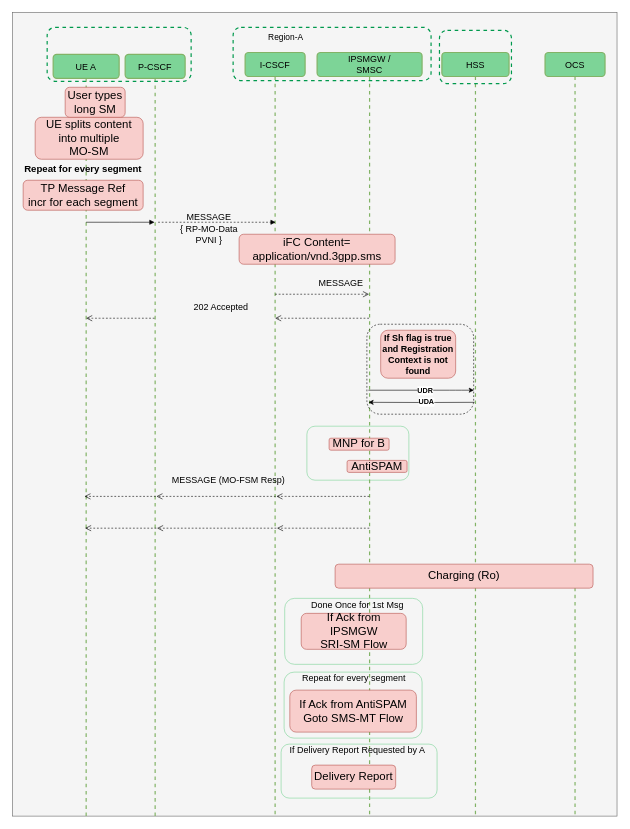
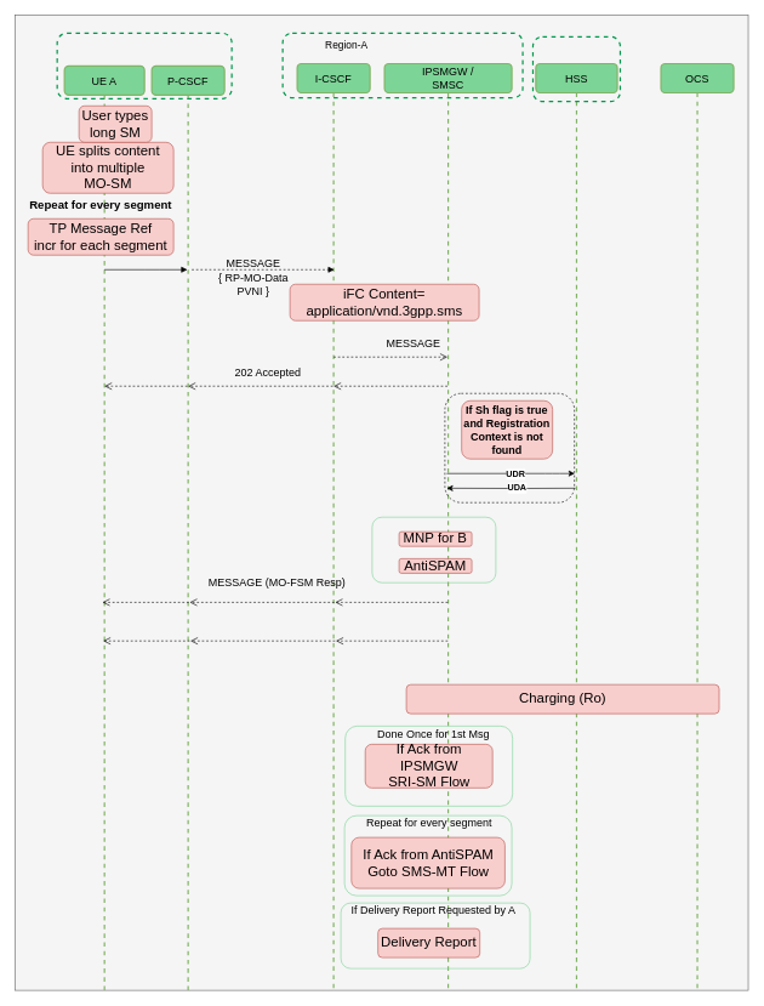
  <mxCell id="0" />
  <mxCell id="1" parent="0" />
  <mxCell id="2" value="" style="rounded=0;whiteSpace=wrap;html=1;fillColor=#f5f5f5;strokeColor=#666666;glass=0;comic=0;fontSize=19;fontColor=#000000;align=center;" parent="1" vertex="1"><mxGeometry x="20" y="20" width="1008" height="1340" as="geometry" /></mxCell>
  <mxCell id="3" value="" style="rounded=1;whiteSpace=wrap;html=1;glass=0;comic=0;strokeColor=#7DD497;strokeWidth=1;fillColor=none;fontSize=19;fontColor=#000000;align=center;" parent="1" vertex="1"><mxGeometry x="511" y="710" width="170" height="90" as="geometry" /></mxCell>
  <mxCell id="4" value="UE A" style="shape=umlLifeline;perimeter=lifelinePerimeter;whiteSpace=wrap;html=1;container=1;collapsible=0;recursiveResize=0;outlineConnect=0;strokeColor=#82b366;strokeWidth=2;fillColor=#7DD497;rounded=1;glass=0;comic=0;fontSize=15;align=center;" parent="1" vertex="1"><mxGeometry x="88" y="90" width="110" height="1270" as="geometry" /></mxCell>
  <mxCell id="5" value="&lt;div&gt;UE splits content&lt;/div&gt;&lt;div&gt;into multiple&lt;/div&gt;&lt;div&gt;MO-SM&lt;/div&gt;" style="rounded=1;whiteSpace=wrap;html=1;glass=0;comic=0;strokeColor=#b85450;strokeWidth=1;fillColor=#f8cecc;fontSize=19;fontColor=#000000;align=center;" parent="4" vertex="1"><mxGeometry x="-30" y="105" width="180" height="70" as="geometry" /></mxCell>
  <mxCell id="6" value="&lt;div&gt;TP Message Ref&lt;/div&gt;&lt;div&gt;incr for each segment&lt;/div&gt;" style="rounded=1;whiteSpace=wrap;html=1;glass=0;comic=0;strokeColor=#b85450;strokeWidth=1;fillColor=#f8cecc;fontSize=19;fontColor=#000000;align=center;" parent="4" vertex="1"><mxGeometry x="-50" y="210" width="200" height="50" as="geometry" /></mxCell>
  <mxCell id="7" value="P-CSCF" style="shape=umlLifeline;perimeter=lifelinePerimeter;whiteSpace=wrap;html=1;container=1;collapsible=0;recursiveResize=0;outlineConnect=0;strokeColor=#82b366;strokeWidth=2;fillColor=#7DD497;rounded=1;glass=0;comic=0;fontSize=15;align=center;" parent="1" vertex="1"><mxGeometry x="208" y="90" width="100" height="1270" as="geometry" /></mxCell>
  <mxCell id="8" value="I-CSCF" style="shape=umlLifeline;perimeter=lifelinePerimeter;whiteSpace=wrap;html=1;container=1;collapsible=0;recursiveResize=0;outlineConnect=0;strokeColor=#82b366;strokeWidth=2;fillColor=#7DD497;rounded=1;glass=0;comic=0;fontSize=15;align=center;" parent="1" vertex="1"><mxGeometry x="408" y="87" width="100" height="1273" as="geometry" /></mxCell>
  <mxCell id="9" value="IPSMGW /&lt;br&gt;SMSC&lt;br&gt;" style="shape=umlLifeline;perimeter=lifelinePerimeter;whiteSpace=wrap;html=1;container=1;collapsible=0;recursiveResize=0;outlineConnect=0;strokeColor=#82b366;strokeWidth=2;fillColor=#7DD497;rounded=1;glass=0;comic=0;fontSize=15;align=center;" parent="1" vertex="1"><mxGeometry x="528" y="87" width="175" height="1273" as="geometry" /></mxCell>
  <mxCell id="10" value="&lt;div&gt;If Ack from IPSMGW&lt;/div&gt;&lt;div&gt;SRI-SM Flow&lt;/div&gt;" style="rounded=1;whiteSpace=wrap;html=1;glass=0;comic=0;strokeColor=#b85450;strokeWidth=1;fillColor=#f8cecc;fontSize=19;fontColor=#000000;align=center;" parent="9" vertex="1"><mxGeometry x="-26.5" y="935" width="175" height="60" as="geometry" /></mxCell>
  <mxCell id="11" value="Done Once for 1st Msg&lt;br&gt;" style="text;html=1;strokeColor=none;fillColor=none;align=center;verticalAlign=middle;whiteSpace=wrap;rounded=0;glass=0;comic=0;fontSize=15;" parent="9" vertex="1"><mxGeometry x="-24" y="910" width="183" height="20" as="geometry" /></mxCell>
  <mxCell id="12" value="Delivery Report" style="rounded=1;whiteSpace=wrap;html=1;glass=0;comic=0;strokeColor=#b85450;strokeWidth=1;fillColor=#f8cecc;fontSize=19;fontColor=#000000;align=center;" parent="9" vertex="1"><mxGeometry x="-9" y="1188" width="140" height="40" as="geometry" /></mxCell>
  <mxCell id="13" value="&lt;div&gt;If Ack from AntiSPAM&lt;/div&gt;&lt;div&gt;Goto SMS-MT Flow&lt;/div&gt;" style="rounded=1;whiteSpace=wrap;html=1;glass=0;comic=0;strokeColor=#b85450;strokeWidth=1;fillColor=#f8cecc;fontSize=19;fontColor=#000000;align=center;" parent="9" vertex="1"><mxGeometry x="-45.5" y="1063" width="211" height="70" as="geometry" /></mxCell>
  <mxCell id="14" value="Repeat for every segment&lt;br&gt;" style="text;html=1;strokeColor=none;fillColor=none;align=center;verticalAlign=middle;whiteSpace=wrap;rounded=0;glass=0;comic=0;fontSize=15;" parent="9" vertex="1"><mxGeometry x="-46.5" y="1033" width="215" height="20" as="geometry" /></mxCell>
  <mxCell id="15" value="" style="rounded=1;whiteSpace=wrap;html=1;glass=0;comic=0;strokeColor=#7DD497;strokeWidth=1;fillColor=none;fontSize=19;fontColor=#000000;align=center;" parent="9" vertex="1"><mxGeometry x="-55" y="1033" width="230" height="110" as="geometry" /></mxCell>
- <mxCell id="16" value="&lt;div&gt;AntiSPAM&lt;/div&gt;" style="rounded=1;whiteSpace=wrap;html=1;glass=0;comic=0;strokeColor=#b85450;strokeWidth=1;fillColor=#f8cecc;fontSize=19;fontColor=#000000;align=center;" parent="9" vertex="1"><mxGeometry x="50" y="680" width="100" height="20" as="geometry" /></mxCell>
+ <mxCell id="16" value="&lt;div&gt;AntiSPAM&lt;/div&gt;" style="rounded=1;whiteSpace=wrap;html=1;glass=0;comic=0;strokeColor=#b85450;strokeWidth=1;fillColor=#f8cecc;fontSize=19;fontColor=#000000;align=center;" parent="9" vertex="1"><mxGeometry x="20" y="680" width="100" height="20" as="geometry" /></mxCell>
  <mxCell id="17" value="MNP for B" style="rounded=1;whiteSpace=wrap;html=1;glass=0;comic=0;strokeColor=#b85450;strokeWidth=1;fillColor=#f8cecc;fontSize=19;fontColor=#000000;align=center;" parent="9" vertex="1"><mxGeometry x="20" y="643" width="100" height="20" as="geometry" /></mxCell>
  <mxCell id="18" value="" style="rounded=1;whiteSpace=wrap;html=1;dashed=1;strokeWidth=2;strokeColor=#00994D;fillColor=none;glass=0;comic=0;fontSize=19;fontColor=#000000;align=center;" parent="1" vertex="1"><mxGeometry x="78" y="45" width="240" height="90" as="geometry" /></mxCell>
  <mxCell id="19" value="" style="rounded=1;whiteSpace=wrap;html=1;dashed=1;strokeWidth=2;strokeColor=#00994D;fillColor=none;glass=0;comic=0;fontSize=19;fontColor=#000000;align=center;" parent="1" vertex="1"><mxGeometry x="388" y="45" width="330" height="89" as="geometry" /></mxCell>
  <mxCell id="20" value="&lt;font style=&quot;font-size: 14px&quot;&gt;Region-A&lt;/font&gt;" style="text;html=1;strokeColor=none;fillColor=none;align=center;verticalAlign=middle;whiteSpace=wrap;rounded=0;glass=0;comic=0;fontSize=19;fontColor=#000000;" parent="1" vertex="1"><mxGeometry x="435.5" y="50" width="80" height="20" as="geometry" /></mxCell>
  <mxCell id="21" value="HSS" style="shape=umlLifeline;perimeter=lifelinePerimeter;whiteSpace=wrap;html=1;container=1;collapsible=0;recursiveResize=0;outlineConnect=0;strokeColor=#82b366;strokeWidth=2;fillColor=#7DD497;rounded=1;glass=0;comic=0;fontSize=15;align=center;" parent="1" vertex="1"><mxGeometry x="736" y="87" width="112" height="1273" as="geometry" /></mxCell>
  <mxCell id="22" value="OCS" style="shape=umlLifeline;perimeter=lifelinePerimeter;whiteSpace=wrap;html=1;container=1;collapsible=0;recursiveResize=0;outlineConnect=0;strokeColor=#82b366;strokeWidth=2;fillColor=#7DD497;rounded=1;glass=0;comic=0;fontSize=15;align=center;" parent="1" vertex="1"><mxGeometry x="908" y="87" width="100" height="1273" as="geometry" /></mxCell>
+ <mxCell id="23" value="" style="html=1;verticalAlign=bottom;endArrow=open;dashed=1;endSize=8;fontSize=15;align=left;strokeWidth=1;" parent="1" source="8" target="7" edge="1"><mxGeometry relative="1" as="geometry"><mxPoint x="458" y="218" as="sourcePoint" /><mxPoint x="378" y="218" as="targetPoint" /><Array as="points"><mxPoint x="358" y="530" /><mxPoint x="298" y="530" /></Array></mxGeometry></mxCell>
  <mxCell id="24" value="" style="html=1;verticalAlign=bottom;endArrow=open;dashed=1;endSize=8;fontSize=15;align=left;" parent="1" source="7" target="4" edge="1"><mxGeometry relative="1" as="geometry"><mxPoint x="248" y="220" as="sourcePoint" /><mxPoint x="168" y="220" as="targetPoint" /><Array as="points"><mxPoint x="198" y="530" /><mxPoint x="158" y="530" /></Array></mxGeometry></mxCell>
  <mxCell id="25" value="&lt;div style=&quot;text-align: left&quot;&gt;&lt;br&gt;&lt;/div&gt;" style="html=1;verticalAlign=bottom;endArrow=block;fontSize=15;align=left;" parent="1" source="4" target="7" edge="1"><mxGeometry width="80" relative="1" as="geometry"><mxPoint x="138" y="180" as="sourcePoint" /><mxPoint x="218" y="180" as="targetPoint" /><Array as="points"><mxPoint x="208" y="370" /></Array></mxGeometry></mxCell>
  <mxCell id="26" value="" style="html=1;verticalAlign=bottom;endArrow=block;fontSize=15;dashed=1;" parent="1" edge="1"><mxGeometry width="80" relative="1" as="geometry"><mxPoint x="263" y="370" as="sourcePoint" /><mxPoint x="459" y="370" as="targetPoint" /><Array as="points" /></mxGeometry></mxCell>
  <mxCell id="27" value="" style="html=1;verticalAlign=bottom;endArrow=open;dashed=1;endSize=8;fontSize=15;align=left;strokeWidth=1;" parent="1" source="9" target="8" edge="1"><mxGeometry relative="1" as="geometry"><mxPoint x="467" y="620" as="sourcePoint" /><mxPoint x="498" y="610" as="targetPoint" /><Array as="points"><mxPoint x="568" y="530" /></Array></mxGeometry></mxCell>
  <mxCell id="28" value="" style="html=1;verticalAlign=bottom;endArrow=open;dashed=1;endSize=8;fontSize=15;align=left;strokeWidth=1;" parent="1" source="8" target="9" edge="1"><mxGeometry relative="1" as="geometry"><mxPoint x="558" y="480" as="sourcePoint" /><mxPoint x="587" y="620" as="targetPoint" /><Array as="points"><mxPoint x="568" y="490" /></Array></mxGeometry></mxCell>
  <mxCell id="29" value="" style="html=1;verticalAlign=bottom;endArrow=open;dashed=1;endSize=8;fontSize=15;align=left;strokeWidth=1;" parent="1" edge="1"><mxGeometry relative="1" as="geometry"><mxPoint x="460" y="880" as="sourcePoint" /><mxPoint x="261.2" y="880" as="targetPoint" /><Array as="points"><mxPoint x="301" y="880" /></Array></mxGeometry></mxCell>
  <mxCell id="30" value="" style="html=1;verticalAlign=bottom;endArrow=open;dashed=1;endSize=8;fontSize=15;align=left;" parent="1" edge="1"><mxGeometry relative="1" as="geometry"><mxPoint x="260" y="880" as="sourcePoint" /><mxPoint x="141.2" y="880" as="targetPoint" /><Array as="points"><mxPoint x="171" y="880" /></Array></mxGeometry></mxCell>
  <mxCell id="31" value="" style="html=1;verticalAlign=bottom;endArrow=open;dashed=1;endSize=8;fontSize=15;align=left;strokeWidth=1;" parent="1" edge="1"><mxGeometry relative="1" as="geometry"><mxPoint x="615" y="880" as="sourcePoint" /><mxPoint x="461.2" y="880" as="targetPoint" /><Array as="points"><mxPoint x="521" y="880" /><mxPoint x="491" y="880" /><mxPoint x="471" y="880" /></Array></mxGeometry></mxCell>
  <mxCell id="32" value="" style="html=1;verticalAlign=bottom;endArrow=open;dashed=1;endSize=8;fontSize=15;align=left;strokeWidth=1;" parent="1" edge="1"><mxGeometry relative="1" as="geometry"><mxPoint x="459" y="827" as="sourcePoint" /><mxPoint x="260.2" y="827" as="targetPoint" /><Array as="points"><mxPoint x="300" y="827" /></Array></mxGeometry></mxCell>
  <mxCell id="33" value="" style="html=1;verticalAlign=bottom;endArrow=open;dashed=1;endSize=8;fontSize=15;align=left;" parent="1" edge="1"><mxGeometry relative="1" as="geometry"><mxPoint x="259" y="827" as="sourcePoint" /><mxPoint x="140.2" y="827" as="targetPoint" /><Array as="points"><mxPoint x="170" y="827" /></Array></mxGeometry></mxCell>
  <mxCell id="34" value="" style="html=1;verticalAlign=bottom;endArrow=open;dashed=1;endSize=8;fontSize=15;align=left;strokeWidth=1;" parent="1" edge="1"><mxGeometry relative="1" as="geometry"><mxPoint x="615" y="827" as="sourcePoint" /><mxPoint x="460.2" y="827" as="targetPoint" /><Array as="points"><mxPoint x="520" y="827" /><mxPoint x="490" y="827" /><mxPoint x="470" y="827" /></Array></mxGeometry></mxCell>
  <mxCell id="35" value="&lt;div&gt;User types&lt;/div&gt;&lt;div&gt;long SM&lt;/div&gt;" style="rounded=1;whiteSpace=wrap;html=1;glass=0;comic=0;strokeColor=#b85450;strokeWidth=1;fillColor=#f8cecc;fontSize=19;fontColor=#000000;align=center;" parent="1" vertex="1"><mxGeometry x="108" y="145" width="100" height="50" as="geometry" /></mxCell>
  <mxCell id="36" value="Charging (Ro)" style="rounded=1;whiteSpace=wrap;html=1;glass=0;comic=0;strokeColor=#b85450;strokeWidth=1;fillColor=#f8cecc;fontSize=19;fontColor=#000000;align=center;" parent="1" vertex="1"><mxGeometry x="558" y="940" width="430" height="40" as="geometry" /></mxCell>
  <mxCell id="37" value="&lt;div&gt;{ RP-MO-Data&lt;/div&gt;&lt;div&gt;PVNI }&lt;/div&gt;" style="text;html=1;strokeColor=none;fillColor=none;align=center;verticalAlign=middle;whiteSpace=wrap;rounded=0;glass=0;comic=0;fontSize=15;" parent="1" vertex="1"><mxGeometry x="258" y="370" width="180" height="40" as="geometry" /></mxCell>
  <mxCell id="38" value="&lt;font style=&quot;font-size: 15px&quot;&gt;MESSAGE&lt;/font&gt;" style="text;html=1;strokeColor=none;fillColor=none;align=center;verticalAlign=middle;whiteSpace=wrap;rounded=0;glass=0;comic=0;fontSize=15;" parent="1" vertex="1"><mxGeometry x="308" y="350" width="80" height="20" as="geometry" /></mxCell>
  <mxCell id="39" value="&lt;font style=&quot;font-size: 16px;&quot;&gt;Repeat for every segment&lt;/font&gt;" style="text;html=1;strokeColor=none;fillColor=none;align=center;verticalAlign=middle;whiteSpace=wrap;rounded=0;glass=0;comic=0;fontSize=16;fontStyle=1" parent="1" vertex="1"><mxGeometry x="28" y="270" width="220" height="20" as="geometry" /></mxCell>
  <mxCell id="40" value="&lt;font style=&quot;font-size: 15px&quot;&gt;MESSAGE&lt;/font&gt;" style="text;html=1;strokeColor=none;fillColor=none;align=center;verticalAlign=middle;whiteSpace=wrap;rounded=0;glass=0;comic=0;fontSize=15;" parent="1" vertex="1"><mxGeometry x="528" y="460" width="80" height="20" as="geometry" /></mxCell>
  <mxCell id="41" value="&lt;font style=&quot;font-size: 15px&quot;&gt;202 Accepted&lt;/font&gt;" style="text;html=1;strokeColor=none;fillColor=none;align=center;verticalAlign=middle;whiteSpace=wrap;rounded=0;glass=0;comic=0;fontSize=15;" parent="1" vertex="1"><mxGeometry x="308" y="500" width="120" height="20" as="geometry" /></mxCell>
  <mxCell id="42" value="MESSAGE (MO-FSM Resp)&lt;br&gt;" style="text;html=1;strokeColor=none;fillColor=none;align=center;verticalAlign=middle;whiteSpace=wrap;rounded=0;glass=0;comic=0;fontSize=15;" parent="1" vertex="1"><mxGeometry x="273" y="790" width="215" height="20" as="geometry" /></mxCell>
  <mxCell id="43" value="If Delivery Report Requested by A&lt;br&gt;" style="text;html=1;strokeColor=none;fillColor=none;align=center;verticalAlign=middle;whiteSpace=wrap;rounded=0;glass=0;comic=0;fontSize=15;" parent="1" vertex="1"><mxGeometry x="473" y="1240" width="245" height="20" as="geometry" /></mxCell>
  <mxCell id="44" value="" style="rounded=1;whiteSpace=wrap;html=1;glass=0;comic=0;strokeColor=#7DD497;strokeWidth=1;fillColor=none;fontSize=19;fontColor=#000000;align=center;" parent="1" vertex="1"><mxGeometry x="468" y="1240" width="260" height="90" as="geometry" /></mxCell>
  <mxCell id="45" value="&lt;div&gt;iFC Content=&lt;/div&gt;&lt;div&gt;application/vnd.3gpp.sms&lt;/div&gt;" style="rounded=1;whiteSpace=wrap;html=1;glass=0;comic=0;strokeColor=#b85450;strokeWidth=1;fillColor=#f8cecc;fontSize=19;fontColor=#000000;align=center;" parent="1" vertex="1"><mxGeometry x="398" y="390" width="260" height="50" as="geometry" /></mxCell>
  <mxCell id="46" value="" style="rounded=1;whiteSpace=wrap;html=1;glass=0;comic=0;strokeColor=#7DD497;strokeWidth=1;fillColor=none;fontSize=19;fontColor=#000000;align=center;" parent="1" vertex="1"><mxGeometry x="474" y="997" width="230" height="110" as="geometry" /></mxCell>
  <mxCell id="47" value="" style="rounded=1;whiteSpace=wrap;html=1;dashed=1;strokeWidth=2;strokeColor=#00994D;fillColor=none;glass=0;comic=0;fontSize=19;fontColor=#000000;align=center;" parent="1" vertex="1"><mxGeometry x="732" y="50" width="120" height="89" as="geometry" /></mxCell>
  <mxCell id="48" value="" style="rounded=1;whiteSpace=wrap;html=1;dashed=1;fillOpacity=0;perimeterSpacing=5;" parent="1" vertex="1"><mxGeometry x="611" y="540" width="178" height="150" as="geometry" /></mxCell>
  <mxCell id="49" value="&lt;b&gt;If Sh flag is true and Registration Context is not found&lt;/b&gt;" style="rounded=1;whiteSpace=wrap;html=1;glass=0;comic=0;fillColor=#f8cecc;fontSize=15;strokeColor=#b85450;direction=south;" parent="1" vertex="1"><mxGeometry x="634" y="550" width="125" height="80" as="geometry" /></mxCell>
  <mxCell id="50" value="" style="endArrow=classic;html=1;" parent="1" edge="1"><mxGeometry width="50" height="50" relative="1" as="geometry"><mxPoint x="613.5" y="650" as="sourcePoint" /><mxPoint x="789.5" y="650" as="targetPoint" /><Array as="points"><mxPoint x="758.5" y="650" /></Array></mxGeometry></mxCell>
  <mxCell id="51" value="&lt;b&gt;UDR&lt;/b&gt;" style="text;html=1;resizable=0;points=[];align=center;verticalAlign=middle;labelBackgroundColor=#ffffff;" parent="50" vertex="1" connectable="0"><mxGeometry x="-0.326" y="-2" relative="1" as="geometry"><mxPoint x="35" y="-2" as="offset" /></mxGeometry></mxCell>
  <mxCell id="52" value="" style="endArrow=classic;html=1;entryX=0.455;entryY=0.545;entryDx=0;entryDy=0;entryPerimeter=0;" parent="1" edge="1"><mxGeometry width="50" height="50" relative="1" as="geometry"><mxPoint x="790.5" y="670.2" as="sourcePoint" /><mxPoint x="613.5" y="670.2" as="targetPoint" /><Array as="points"><mxPoint x="715" y="670.5" /></Array></mxGeometry></mxCell>
  <mxCell id="53" value="&lt;b&gt;UDA&lt;/b&gt;" style="text;html=1;resizable=0;points=[];align=center;verticalAlign=middle;labelBackgroundColor=#ffffff;" parent="52" vertex="1" connectable="0"><mxGeometry x="-0.438" relative="1" as="geometry"><mxPoint x="-31" y="-0.5" as="offset" /></mxGeometry></mxCell>
